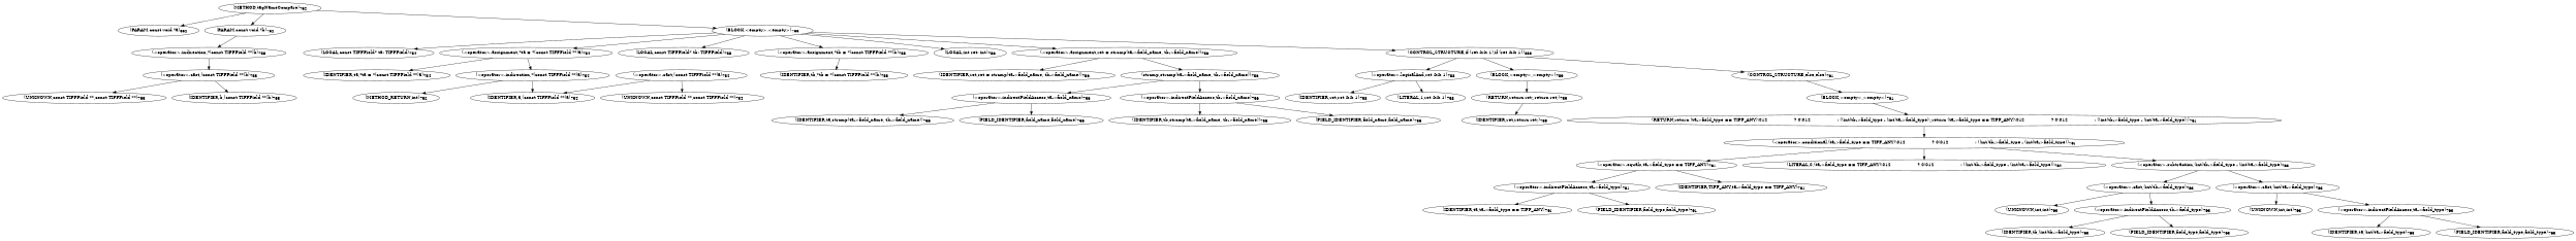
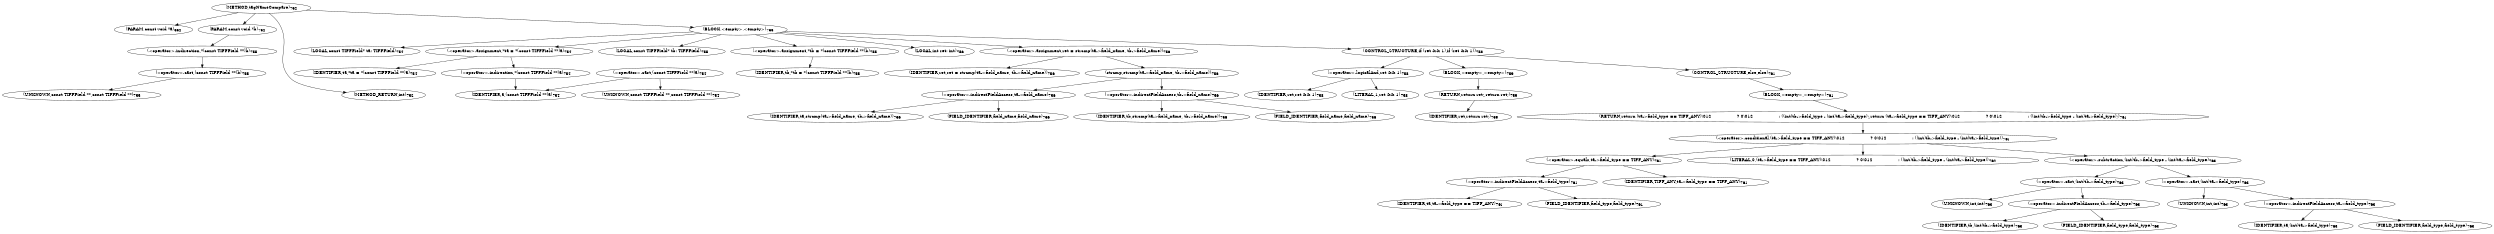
  digraph {
    n1 [label=<(METHOD,tagNameCompare)<SUB>752</SUB>>]
    n2 [label=<(PARAM,const void *a)<SUB>352</SUB>>]
    n3 [label=<(PARAM,const void *b)<SUB>752</SUB>>]
    n4 [label=<(BLOCK,&lt;empty&gt;,&lt;empty&gt;)<SUB>753</SUB>>]
    n5 [label=<(METHOD_RETURN,int)<SUB>752</SUB>>]
    n6 [label=<(&lt;operator&gt;.indirection,*(const TIFFField **)b)<SUB>755</SUB>>]
    n7 [label=<(LOCAL,const TIFFField* ta: TIFFField)<SUB>754</SUB>>]
    n8 [label=<(&lt;operator&gt;.assignment,*ta = *(const TIFFField **)a)<SUB>754</SUB>>]
    n9 [label=<(LOCAL,const TIFFField* tb: TIFFField)<SUB>755</SUB>>]
    n10 [label=<(&lt;operator&gt;.assignment,*tb = *(const TIFFField **)b)<SUB>755</SUB>>]
    n11 [label=<(LOCAL,int ret: int)<SUB>756</SUB>>]
    n12 [label=<(&lt;operator&gt;.assignment,ret = strcmp(ta-&gt;field_name, tb-&gt;field_name))<SUB>756</SUB>>]
-   n13 [label=<(CONTROL_STRUCTURE,if (ret &amp;&amp; 1),if (ret &amp;&amp; 1))<SUB>858</SUB>>]
+   n13 [label=<(CONTROL_STRUCTURE,if (ret &amp;&amp; 1),if (ret &amp;&amp; 1))<SUB>758</SUB>>]
    n14 [label=<(IDENTIFIER,ta,*ta = *(const TIFFField **)a)<SUB>754</SUB>>]
    n15 [label=<(&lt;operator&gt;.indirection,*(const TIFFField **)a)<SUB>754</SUB>>]
    n16 [label=<(IDENTIFIER,tb,*tb = *(const TIFFField **)b)<SUB>755</SUB>>]
    n17 [label=<(IDENTIFIER,ret,ret = strcmp(ta-&gt;field_name, tb-&gt;field_name))<SUB>756</SUB>>]
    n18 [label=<(strcmp,strcmp(ta-&gt;field_name, tb-&gt;field_name))<SUB>756</SUB>>]
    n19 [label=<(&lt;operator&gt;.logicalAnd,ret &amp;&amp; 1)<SUB>758</SUB>>]
    n20 [label=<(BLOCK,&lt;empty&gt;,&lt;empty&gt;)<SUB>759</SUB>>]
    n21 [label=<(CONTROL_STRUCTURE,else,else)<SUB>761</SUB>>]
    n22 [label=<(IDENTIFIER,a,(const TIFFField **)a)<SUB>754</SUB>>]
    n23 [label=<(&lt;operator&gt;.cast,(const TIFFField **)a)<SUB>754</SUB>>]
    n24 [label=<(UNKNOWN,const TIFFField **,const TIFFField **)<SUB>754</SUB>>]
    n25 [label=<(&lt;operator&gt;.cast,(const TIFFField **)b)<SUB>755</SUB>>]
    n26 [label=<(UNKNOWN,const TIFFField **,const TIFFField **)<SUB>755</SUB>>]
-   n27 [label=<(IDENTIFIER,b,(const TIFFField **)b)<SUB>755</SUB>>]
    n28 [label=<(&lt;operator&gt;.indirectFieldAccess,ta-&gt;field_name)<SUB>756</SUB>>]
    n29 [label=<(&lt;operator&gt;.indirectFieldAccess,tb-&gt;field_name)<SUB>756</SUB>>]
    n30 [label=<(IDENTIFIER,ta,strcmp(ta-&gt;field_name, tb-&gt;field_name))<SUB>756</SUB>>]
    n31 [label=<(FIELD_IDENTIFIER,field_name,field_name)<SUB>756</SUB>>]
    n32 [label=<(IDENTIFIER,tb,strcmp(ta-&gt;field_name, tb-&gt;field_name))<SUB>756</SUB>>]
    n33 [label=<(FIELD_IDENTIFIER,field_name,field_name)<SUB>756</SUB>>]
    n34 [label=<(IDENTIFIER,ret,ret &amp;&amp; 1)<SUB>758</SUB>>]
    n35 [label=<(LITERAL,1,ret &amp;&amp; 1)<SUB>758</SUB>>]
    n36 [label=<(RETURN,return ret;,return ret;)<SUB>759</SUB>>]
    n37 [label=<(BLOCK,&lt;empty&gt;,&lt;empty&gt;)<SUB>761</SUB>>]
    n38 [label=<(IDENTIFIER,ret,return ret;)<SUB>759</SUB>>]
    n39 [label=<(RETURN,return (ta-&gt;field_type == TIFF_ANY)\012                   ? 0\012                   : ((int)tb-&gt;field_type - (int)ta-&gt;field_type);,return (ta-&gt;field_type == TIFF_ANY)\012                   ? 0\012                   : ((int)tb-&gt;field_type - (int)ta-&gt;field_type);)<SUB>761</SUB>>]
    n40 [label=<(&lt;operator&gt;.conditional,(ta-&gt;field_type == TIFF_ANY)\012                   ? 0\012                   : ((int)tb-&gt;field_type - (int)ta-&gt;field_type))<SUB>761</SUB>>]
    n41 [label=<(&lt;operator&gt;.equals,ta-&gt;field_type == TIFF_ANY)<SUB>761</SUB>>]
    n42 [label=<(LITERAL,0,(ta-&gt;field_type == TIFF_ANY)\012                   ? 0\012                   : ((int)tb-&gt;field_type - (int)ta-&gt;field_type))<SUB>762</SUB>>]
    n43 [label=<(&lt;operator&gt;.subtraction,(int)tb-&gt;field_type - (int)ta-&gt;field_type)<SUB>763</SUB>>]
    n44 [label=<(&lt;operator&gt;.indirectFieldAccess,ta-&gt;field_type)<SUB>761</SUB>>]
    n45 [label=<(IDENTIFIER,TIFF_ANY,ta-&gt;field_type == TIFF_ANY)<SUB>761</SUB>>]
    n46 [label=<(&lt;operator&gt;.cast,(int)tb-&gt;field_type)<SUB>763</SUB>>]
    n47 [label=<(&lt;operator&gt;.cast,(int)ta-&gt;field_type)<SUB>763</SUB>>]
    n48 [label=<(IDENTIFIER,ta,ta-&gt;field_type == TIFF_ANY)<SUB>761</SUB>>]
    n49 [label=<(FIELD_IDENTIFIER,field_type,field_type)<SUB>761</SUB>>]
    n50 [label=<(UNKNOWN,int,int)<SUB>763</SUB>>]
    n51 [label=<(&lt;operator&gt;.indirectFieldAccess,tb-&gt;field_type)<SUB>763</SUB>>]
    n52 [label=<(UNKNOWN,int,int)<SUB>763</SUB>>]
    n53 [label=<(&lt;operator&gt;.indirectFieldAccess,ta-&gt;field_type)<SUB>763</SUB>>]
    n54 [label=<(IDENTIFIER,tb,(int)tb-&gt;field_type)<SUB>763</SUB>>]
    n55 [label=<(FIELD_IDENTIFIER,field_type,field_type)<SUB>763</SUB>>]
    n56 [label=<(IDENTIFIER,ta,(int)ta-&gt;field_type)<SUB>763</SUB>>]
    n57 [label=<(FIELD_IDENTIFIER,field_type,field_type)<SUB>763</SUB>>]
    n1 -> n2
    n1 -> n3
    n1 -> n4
-   n15 -> n5
+   n1 -> n5
    n3 -> n6
    n4 -> n7
    n4 -> n8
    n4 -> n9
    n4 -> n10
    n4 -> n11
    n4 -> n12
    n4 -> n13
    n6 -> n25
    n8 -> n14
    n8 -> n15
    n10 -> n16
    n12 -> n17
    n12 -> n18
    n13 -> n19
    n13 -> n20
    n13 -> n21
    n15 -> n22
    n18 -> n28
    n18 -> n29
    n19 -> n34
    n19 -> n35
    n20 -> n36
    n21 -> n37
    n23 -> n22
    n23 -> n24
    n25 -> n26
-   n25 -> n27
    n28 -> n30
    n28 -> n31
    n29 -> n32
    n29 -> n33
    n36 -> n38
    n37 -> n39
    n39 -> n40
    n40 -> n41
    n40 -> n42
    n40 -> n43
    n41 -> n44
    n41 -> n45
    n43 -> n46
    n43 -> n47
    n44 -> n48
    n44 -> n49
    n46 -> n50
    n46 -> n51
    n47 -> n52
    n47 -> n53
    n51 -> n54
    n51 -> n55
    n53 -> n56
    n53 -> n57
  }
